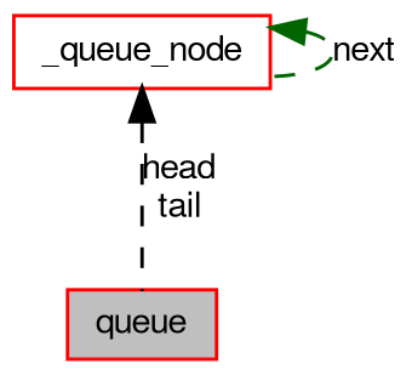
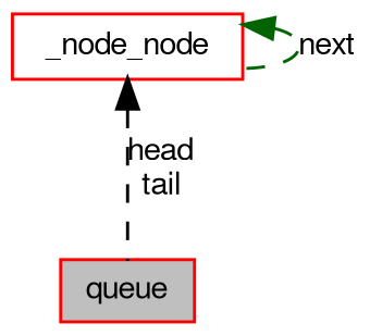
  digraph {
    node [color=red fontname=FreeSans fontsize=10 shape=record]
    edge [dir=back fontname=FreeSans fontsize=10 labelfontname=FreeSans labelfontsize=10 style=dashed]
    n1 [fillcolor=grey75 fontcolor=black height=0.2 label=queue style=filled width=0.4]
-   n2 [height=0.2 label=_queue_node width=0.4]
+   n2 [height=0.2 label=_node_node width=0.4]
    n2 -> n1 [color=black label="head\ntail"]
    n2 -> n2 [color=darkgreen label=next]
  }
